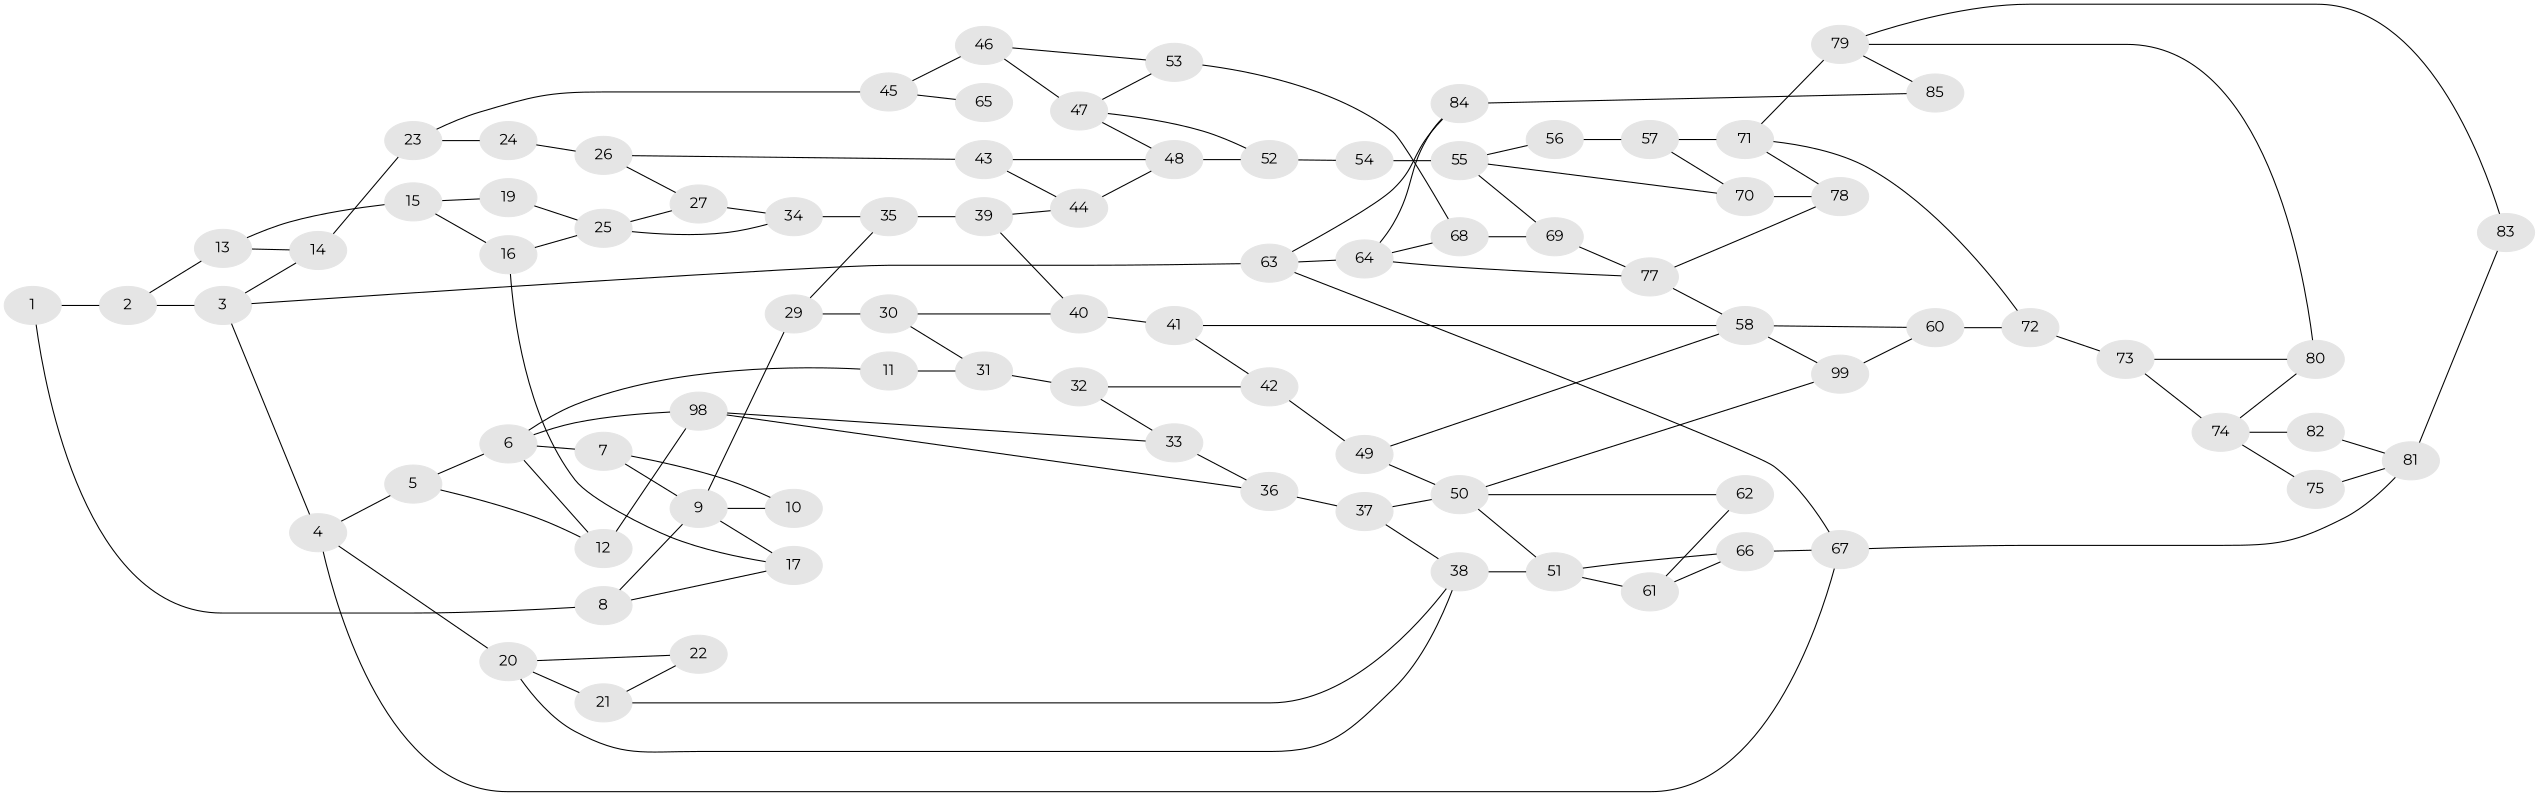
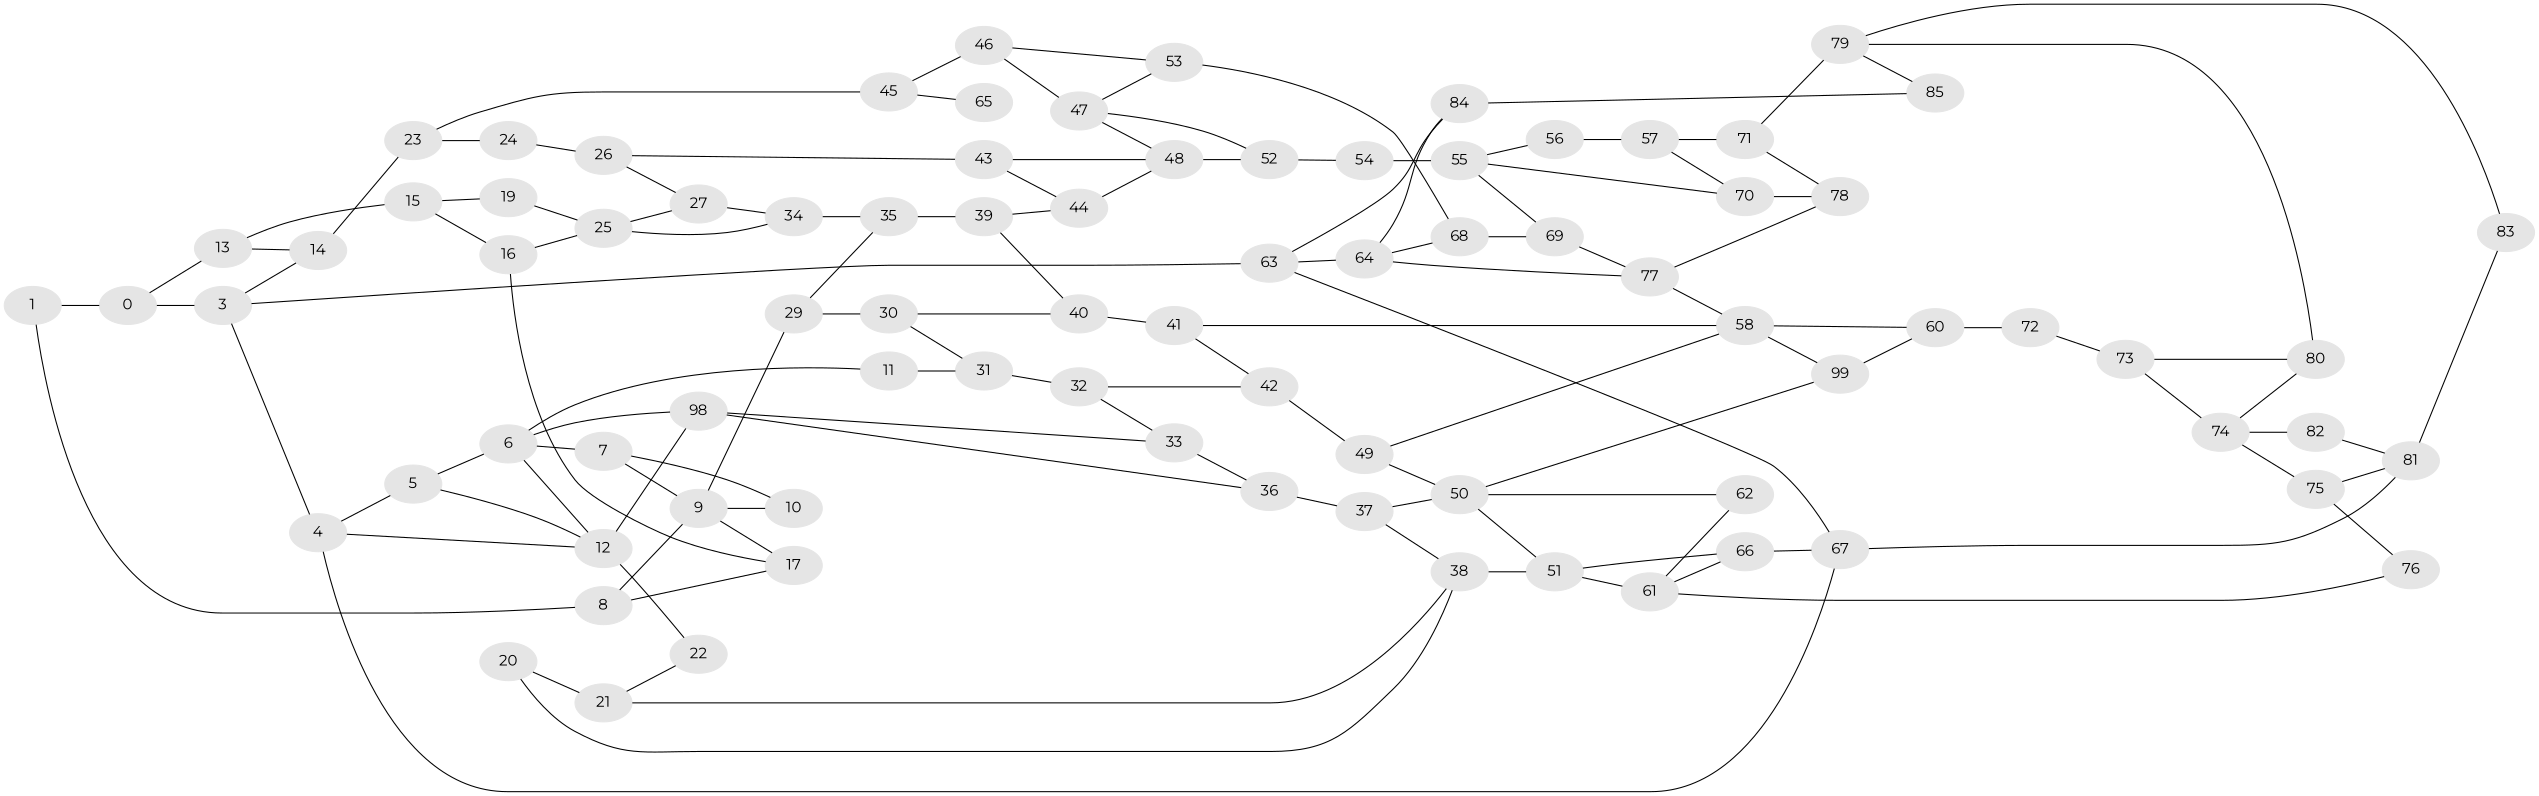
  graph {
    fontname=Montserrat
    rankdir=LR
    node [color=gray90 fontname=Montserrat style=filled]
    edge [fontname=Montserrat weight=1.0]
    1
-   2
+   2 [label=0]
    8
    3
    13
    9
    17
    4
    14
    63
    15
    5
    20
    67
    23
    64
    84
    6
    12
    21
    38
    81
    7
    11
    n25 [label=98]
    22
    10
    31
    33
    36
    29
    30
    35
    32
    16
    19
    24
    45
    25
    27
    34
    26
    51
    46
    65
    43
    44
    48
    37
    40
    39
    41
    42
    49
    50
    n56 [label=99]
    62
    61
    66
    58
    60
    52
    47
    53
    68
    54
+   76
    55
    69
    56
    70
    57
    77
    78
    71
    72
    79
    73
    85
    83
    80
    74
    75
    82
    1 -- 2 [weight=2.0]
    1 -- 8
    2 -- 3
    2 -- 13
    8 -- 9
    8 -- 17
    3 -- 4
    3 -- 14
    3 -- 63
    13 -- 14
    13 -- 15
    9 -- 17
    9 -- 10
    9 -- 29
    4 -- 5
-   4 -- 20
+   4 -- 12
    4 -- 67
    14 -- 23
    63 -- 67
    63 -- 64
    63 -- 84
    15 -- 16
    15 -- 19
    5 -- 6
    5 -- 12
    20 -- 21
    20 -- 38
    67 -- 81
    23 -- 24
    23 -- 45
    64 -- 84
    64 -- 68
    64 -- 77
    84 -- 85
    6 -- 12
    6 -- 7
    6 -- 11
    6 -- n25
    12 -- n25 [weight=2.0]
-   20 -- 22 [weight=2.0]
+   12 -- 22 [weight=2.0]
    21 -- 38
    21 -- 22
    38 -- 51 [weight=2.0]
    81 -- 83
    7 -- 9
    7 -- 10 [weight=2.0]
    11 -- 31
    n25 -- 33
    n25 -- 36
    31 -- 32
    33 -- 36
    36 -- 37
    29 -- 30
    29 -- 35
    30 -- 31
    30 -- 40
    35 -- 39
    32 -- 33
    32 -- 42
    16 -- 17
    16 -- 25
    19 -- 25
    24 -- 26
    45 -- 46
    45 -- 65
    25 -- 27
    25 -- 34
    27 -- 34
    34 -- 35
    26 -- 27
    26 -- 43
    51 -- 61
    51 -- 66
    46 -- 47
    46 -- 53
    43 -- 44
    43 -- 48
    44 -- 48
    48 -- 52
    37 -- 38
    37 -- 50
    40 -- 41
    39 -- 44
    39 -- 40
    41 -- 42
    41 -- 58
    42 -- 49
    49 -- 50
    49 -- 58
    50 -- 51
    50 -- n56
    50 -- 62
    n56 -- 60
    61 -- 62 [weight=2.0]
    61 -- 66
+   61 -- 76 [weight=2.0]
    66 -- 67
    58 -- n56
    58 -- 60
    60 -- 72
    52 -- 54
    47 -- 48 [weight=3.0]
    47 -- 52
    47 -- 53
    53 -- 68
    68 -- 69
    54 -- 55 [weight=2.0]
    55 -- 69
    55 -- 56 [weight=2.0]
    55 -- 70
    69 -- 77
    56 -- 57
    70 -- 78
    57 -- 70
    57 -- 71
    77 -- 58 [weight=2.0]
    77 -- 78
    71 -- 78
-   71 -- 72
    71 -- 79 [weight=2.0]
    72 -- 73
    79 -- 85 [weight=2.0]
    79 -- 83
    79 -- 80
    73 -- 80
    73 -- 74
    74 -- 80
    74 -- 75 [weight=2.0]
    74 -- 82 [weight=2.0]
    75 -- 81
+   75 -- 76 [weight=2.0]
    82 -- 81
  }
